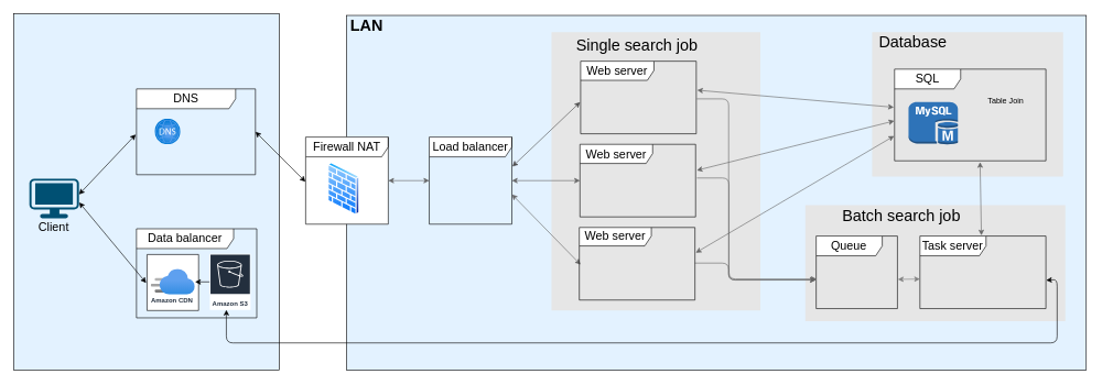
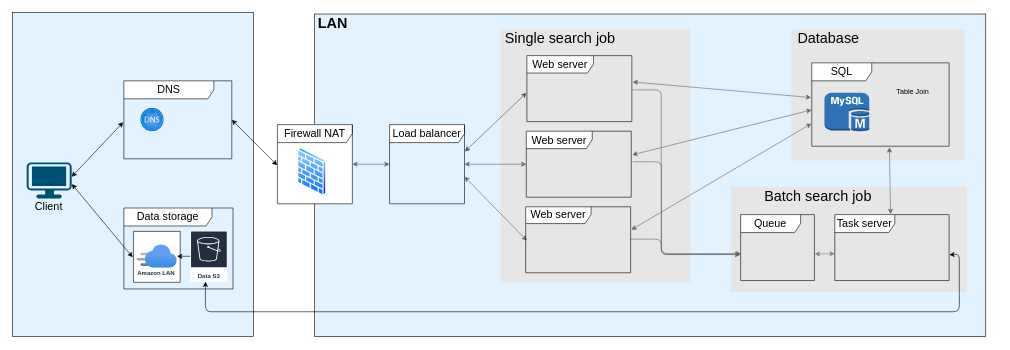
  <mxCell id="0" />
  <mxCell id="1" value="web localtion" style="" parent="0" />
  <mxCell id="2" value="" style="group" parent="1" vertex="1" connectable="0"><mxGeometry x="522" y="21" width="1140" height="538" as="geometry" /></mxCell>
  <mxCell id="3" value="" style="whiteSpace=wrap;html=1;shadow=0;fillColor=#E3F2FF;" parent="2" vertex="1"><mxGeometry x="2" y="1.596" width="1119.093" height="538" as="geometry" /></mxCell>
  <mxCell id="4" value="&lt;font style=&quot;font-size: 24px;&quot; color=&quot;#000000&quot;&gt;&lt;b&gt;LAN&lt;/b&gt;&lt;/font&gt;" style="text;strokeColor=none;align=center;fillColor=none;html=1;verticalAlign=middle;whiteSpace=wrap;rounded=0;shadow=0;" parent="2" vertex="1"><mxGeometry y="2.815" width="64.528" height="28.116" as="geometry" /></mxCell>
  <mxCell id="5" value="" style="verticalLabelPosition=bottom;verticalAlign=top;html=1;shape=mxgraph.basic.rect;fillColor2=none;strokeWidth=1;size=20;indent=5;shadow=0;fontSize=18;fontColor=#000000;fillColor=#E6E6E6;strokeColor=none;" parent="2" vertex="1"><mxGeometry x="695.999" y="289" width="393.401" height="176" as="geometry" /></mxCell>
  <mxCell id="6" value="&lt;font style=&quot;font-size: 24px;&quot;&gt;Batch search job&lt;/font&gt;" style="text;strokeColor=none;align=center;fillColor=none;html=1;verticalAlign=middle;whiteSpace=wrap;rounded=0;shadow=0;fontSize=18;fontColor=#000000;" parent="2" vertex="1"><mxGeometry x="747.942" y="291" width="186.501" height="30" as="geometry" /></mxCell>
  <mxCell id="7" value="&lt;font style=&quot;font-size: 18px;&quot;&gt;Queue&lt;/font&gt;" style="shape=umlFrame;whiteSpace=wrap;html=1;width=100;height=30;gradientColor=none;strokeColor=#000000;container=0;" parent="2" vertex="1"><mxGeometry x="712.4" y="336" width="123" height="110" as="geometry" /></mxCell>
  <mxCell id="8" value="" style="shape=image;verticalLabelPosition=bottom;labelBackgroundColor=default;verticalAlign=top;aspect=fixed;imageAspect=0;image=https://2.bp.blogspot.com/-Zde2Cdmd4WI/UPotYc2kPYI/AAAAAAAAAsE/QaMMH3_iNwE/s400/redis318x260_1.png;" parent="2" vertex="1"><mxGeometry x="731.4" y="369.76" width="79.37" height="67" as="geometry" /></mxCell>
  <mxCell id="9" value="&lt;font style=&quot;font-size: 18px;&quot;&gt;Task server&lt;/font&gt;" style="shape=umlFrame;whiteSpace=wrap;html=1;width=100;height=30;gradientColor=none;strokeColor=#000000;container=0;" parent="2" vertex="1"><mxGeometry x="869.4" y="336" width="190.6" height="110" as="geometry" /></mxCell>
  <mxCell id="10" value="" style="shape=image;verticalLabelPosition=bottom;labelBackgroundColor=default;verticalAlign=top;aspect=fixed;imageAspect=0;image=https://4.bp.blogspot.com/-ou-a_Aa1t7A/W6IhNc3Q0gI/AAAAAAAAD6Y/pwh44arKiuM_NBqB1H7Pz4-7QhUxAgZkACLcBGAs/s1600/spring-boot-logo.png;container=0;" parent="2" vertex="1"><mxGeometry x="889.398" y="369.0" width="134.313" height="70.513" as="geometry" /></mxCell>
  <mxCell id="11" style="html=1;strokeColor=#808080;fontSize=18;fontColor=none;startArrow=classic;startFill=1;exitX=1.005;exitY=0.515;exitDx=0;exitDy=0;exitPerimeter=0;" parent="2" edge="1"><mxGeometry relative="1" as="geometry"><mxPoint x="836.015" y="401.65" as="sourcePoint" /><mxPoint x="869.4" y="401.194" as="targetPoint" /></mxGeometry></mxCell>
  <mxCell id="12" value="" style="whiteSpace=wrap;html=1;shadow=0;fillColor=#E3F2FF;" parent="1" vertex="1"><mxGeometry x="20" y="20" width="402" height="540" as="geometry" /></mxCell>
  <mxCell id="13" value="group" parent="0" />
  <mxCell id="14" value="" style="group;fillColor=#FFFFFF;" parent="13" vertex="1" connectable="0"><mxGeometry x="462" y="207" width="125" height="132" as="geometry" /></mxCell>
  <mxCell id="15" value="&lt;font style=&quot;font-size: 18px;&quot;&gt;Firewall NAT&lt;/font&gt;" style="shape=umlFrame;whiteSpace=wrap;html=1;strokeColor=#000000;fillColor=default;gradientColor=none;width=150;height=30;" parent="14" vertex="1"><mxGeometry width="125" height="132" as="geometry" /></mxCell>
  <mxCell id="16" value="" style="image;aspect=fixed;perimeter=ellipsePerimeter;html=1;align=center;shadow=0;dashed=0;spacingTop=3;image=img/lib/active_directory/firewall.svg;" parent="14" vertex="1"><mxGeometry x="33" y="38" width="49.41" height="81" as="geometry" /></mxCell>
  <mxCell id="17" value="" style="verticalLabelPosition=bottom;verticalAlign=top;html=1;shape=mxgraph.basic.rect;fillColor2=none;strokeWidth=1;size=20;indent=5;shadow=0;fontSize=18;fontColor=#000000;fillColor=#E6E6E6;strokeColor=none;" parent="13" vertex="1"><mxGeometry x="834" y="48" width="316" height="422" as="geometry" /></mxCell>
- <mxCell id="18" value="&lt;font style=&quot;font-size: 24px;&quot;&gt;Single search job&lt;/font&gt;" style="text;strokeColor=none;align=center;fillColor=none;html=1;verticalAlign=middle;whiteSpace=wrap;rounded=0;shadow=0;fontSize=18;fontColor=#000000;" parent="13" vertex="1"><mxGeometry x="864" y="54" width="199" height="30" as="geometry" /></mxCell>
+ <mxCell id="18" value="&lt;font style=&quot;font-size: 24px;&quot;&gt;Single search job&lt;/font&gt;" style="text;strokeColor=none;align=center;fillColor=none;html=1;verticalAlign=middle;whiteSpace=wrap;rounded=0;shadow=0;fontSize=18;fontColor=#000000;" parent="13" vertex="1"><mxGeometry x="834" y="49" width="199" height="30" as="geometry" /></mxCell>
  <mxCell id="19" value="" style="group" parent="13" vertex="1" connectable="0"><mxGeometry x="1323" y="54" width="289" height="219" as="geometry" /></mxCell>
  <mxCell id="20" value="" style="verticalLabelPosition=bottom;verticalAlign=top;html=1;shape=mxgraph.basic.rect;fillColor2=none;strokeWidth=1;size=20;indent=5;shadow=0;fontSize=18;fontColor=#000000;fillColor=#E6E6E6;strokeColor=none;gradientColor=none;perimeterSpacing=5;" parent="19" vertex="1"><mxGeometry x="-3.945" y="-6" width="289" height="219" as="geometry" /></mxCell>
  <mxCell id="21" value="&lt;font style=&quot;font-size: 24px;&quot;&gt;Database&lt;/font&gt;" style="text;strokeColor=none;align=center;fillColor=none;html=1;verticalAlign=middle;whiteSpace=wrap;rounded=0;shadow=0;fontSize=18;fontColor=#000000;" parent="19" vertex="1"><mxGeometry x="-4.93" y="-5" width="125.93" height="30.28" as="geometry" /></mxCell>
  <mxCell id="22" style="edgeStyle=none;rounded=0;orthogonalLoop=1;jettySize=auto;html=1;strokeColor=#666666;startArrow=classic;startFill=1;" parent="13" source="15" target="39" edge="1"><mxGeometry relative="1" as="geometry" /></mxCell>
  <mxCell id="23" style="html=1;entryX=-0.017;entryY=0.508;entryDx=0;entryDy=0;strokeColor=#000000;fontSize=18;fontColor=none;startArrow=classic;startFill=1;entryPerimeter=0;exitX=1.004;exitY=0.601;exitDx=0;exitDy=0;exitPerimeter=0;" parent="13" source="30" target="55" edge="1"><mxGeometry relative="1" as="geometry"><mxPoint x="135" y="288" as="sourcePoint" /><mxPoint x="215" y="213" as="targetPoint" /></mxGeometry></mxCell>
  <mxCell id="24" style="edgeStyle=none;rounded=0;orthogonalLoop=1;jettySize=auto;html=1;startArrow=classic;startFill=1;strokeColor=#666666;exitX=1.01;exitY=0.358;exitDx=0;exitDy=0;exitPerimeter=0;entryX=-0.002;entryY=0.565;entryDx=0;entryDy=0;entryPerimeter=0;" parent="13" source="48" target="62" edge="1"><mxGeometry relative="1" as="geometry"><mxPoint x="1056" y="280" as="sourcePoint" /><mxPoint x="1356" y="182" as="targetPoint" /></mxGeometry></mxCell>
  <mxCell id="25" style="edgeStyle=none;rounded=0;orthogonalLoop=1;jettySize=auto;html=1;startArrow=classic;startFill=1;strokeColor=#666666;exitX=1.007;exitY=0.348;exitDx=0;exitDy=0;exitPerimeter=0;entryX=-0.003;entryY=0.729;entryDx=0;entryDy=0;entryPerimeter=0;" parent="13" source="51" target="62" edge="1"><mxGeometry relative="1" as="geometry"><mxPoint x="1064" y="267" as="sourcePoint" /><mxPoint x="1352" y="206" as="targetPoint" /></mxGeometry></mxCell>
  <mxCell id="26" style="edgeStyle=none;rounded=0;orthogonalLoop=1;jettySize=auto;html=1;entryX=0.488;entryY=-0.009;entryDx=0;entryDy=0;entryPerimeter=0;strokeColor=#666666;startArrow=classic;startFill=1;exitX=0.565;exitY=1.014;exitDx=0;exitDy=0;exitPerimeter=0;" parent="13" source="62" target="9" edge="1"><mxGeometry relative="1" as="geometry"><mxPoint x="1482" y="246" as="sourcePoint" /></mxGeometry></mxCell>
  <mxCell id="27" value="server" parent="0" />
  <mxCell id="28" style="edgeStyle=orthogonalEdgeStyle;html=1;shadow=0;strokeColor=#666666;fontSize=24;fontColor=#000000;fillColor=#FF0000;entryX=-0.004;entryY=0.604;entryDx=0;entryDy=0;entryPerimeter=0;" parent="27" target="7" edge="1"><mxGeometry relative="1" as="geometry"><mxPoint x="1051" y="398" as="sourcePoint" /><mxPoint x="1184.655" y="575.2" as="targetPoint" /><Array as="points"><mxPoint x="1051" y="398" /><mxPoint x="1102" y="398" /><mxPoint x="1102" y="423" /><mxPoint x="1234" y="423" /></Array></mxGeometry></mxCell>
  <mxCell id="29" style="edgeStyle=orthogonalEdgeStyle;html=1;shadow=0;strokeColor=#666666;fontSize=24;fontColor=#000000;fillColor=#FF0000;exitX=1.005;exitY=0.519;exitDx=0;exitDy=0;exitPerimeter=0;entryX=-0.006;entryY=0.606;entryDx=0;entryDy=0;entryPerimeter=0;" parent="27" source="45" target="7" edge="1"><mxGeometry relative="1" as="geometry"><mxPoint x="1107.995" y="148.66" as="sourcePoint" /><mxPoint x="1519.645" y="565.86" as="targetPoint" /><Array as="points"><mxPoint x="1102" y="149" /><mxPoint x="1102" y="423" /></Array></mxGeometry></mxCell>
  <mxCell id="30" value="" style="points=[[0.03,0.03,0],[0.5,0,0],[0.97,0.03,0],[1,0.4,0],[0.97,0.745,0],[0.5,1,0],[0.03,0.745,0],[0,0.4,0]];verticalLabelPosition=bottom;sketch=0;html=1;verticalAlign=top;aspect=fixed;align=center;pointerEvents=1;shape=mxgraph.cisco19.workstation;fillColor=#005073;strokeColor=none;" parent="27" vertex="1"><mxGeometry x="44" y="270" width="75" height="60" as="geometry" /></mxCell>
  <mxCell id="31" value="&lt;font style=&quot;font-size: 18px;&quot;&gt;Client&lt;/font&gt;" style="text;html=1;strokeColor=none;fillColor=none;align=center;verticalAlign=middle;whiteSpace=wrap;rounded=0;fontColor=none;" parent="27" vertex="1"><mxGeometry x="51" y="329" width="60" height="30" as="geometry" /></mxCell>
  <mxCell id="32" style="html=1;entryX=-0.006;entryY=0.531;entryDx=0;entryDy=0;strokeColor=#000000;fontSize=18;fontColor=none;startArrow=classic;startFill=1;entryPerimeter=0;exitX=1;exitY=0.4;exitDx=0;exitDy=0;exitPerimeter=0;" parent="27" source="30" target="34" edge="1"><mxGeometry relative="1" as="geometry"><mxPoint x="60" y="304.496" as="sourcePoint" /><mxPoint x="235" y="305.32" as="targetPoint" /></mxGeometry></mxCell>
  <mxCell id="33" value="" style="group" parent="27" vertex="1" connectable="0"><mxGeometry x="206" y="134" width="180" height="130" as="geometry" /></mxCell>
  <mxCell id="34" value="&lt;font style=&quot;font-size: 18px;&quot;&gt;DNS&lt;/font&gt;" style="shape=umlFrame;whiteSpace=wrap;html=1;strokeColor=#000000;fillColor=default;gradientColor=none;width=150;height=30;" parent="33" vertex="1"><mxGeometry width="180" height="130" as="geometry" /></mxCell>
  <mxCell id="35" value="" style="aspect=fixed;html=1;points=[];align=center;image;fontSize=12;image=img/lib/azure2/networking/DNS_Zones.svg;" parent="33" vertex="1"><mxGeometry x="28" y="45.5" width="39" height="39" as="geometry" /></mxCell>
  <mxCell id="36" value="" style="shape=image;verticalLabelPosition=bottom;labelBackgroundColor=default;verticalAlign=top;aspect=fixed;imageAspect=0;image=https://upload.wikimedia.org/wikipedia/zh/thumb/a/a2/Cloudflare_logo.svg/1200px-Cloudflare_logo.svg.png;" parent="33" vertex="1"><mxGeometry x="16" y="62" width="152.77" height="52" as="geometry" /></mxCell>
  <mxCell id="37" style="html=1;strokeColor=#000000;fontSize=18;fontColor=none;startArrow=classic;startFill=1;exitX=1;exitY=0.5;exitDx=0;exitDy=0;exitPerimeter=0;entryX=-0.003;entryY=0.513;entryDx=0;entryDy=0;entryPerimeter=0;" parent="27" source="34" target="15" edge="1"><mxGeometry relative="1" as="geometry"><mxPoint x="590" y="237.466" as="sourcePoint" /><mxPoint x="458" y="274" as="targetPoint" /></mxGeometry></mxCell>
  <mxCell id="38" value="" style="group" parent="27" vertex="1" connectable="0"><mxGeometry x="649" y="207" width="125" height="132" as="geometry" /></mxCell>
  <mxCell id="39" value="&lt;font style=&quot;font-size: 18px;&quot;&gt;Load balancer&lt;/font&gt;" style="shape=umlFrame;whiteSpace=wrap;html=1;strokeColor=#000000;fillColor=default;gradientColor=none;width=150;height=30;" parent="38" vertex="1"><mxGeometry width="125" height="132" as="geometry" /></mxCell>
  <mxCell id="40" value="" style="shape=image;verticalLabelPosition=bottom;labelBackgroundColor=default;verticalAlign=top;aspect=fixed;imageAspect=0;image=https://quiksite.com/wp-content/uploads/2016/09/Nginx-Logo-02.png;" parent="38" vertex="1"><mxGeometry x="15" y="34" width="92" height="92" as="geometry" /></mxCell>
  <mxCell id="41" style="html=1;strokeColor=#4D4D4D;fontSize=18;fontColor=none;startArrow=classic;startFill=1;entryX=-0.004;entryY=0.564;entryDx=0;entryDy=0;entryPerimeter=0;exitX=1.006;exitY=0.339;exitDx=0;exitDy=0;exitPerimeter=0;" parent="27" source="39" target="45" edge="1"><mxGeometry relative="1" as="geometry"><mxPoint x="911" y="307" as="sourcePoint" /><mxPoint x="1068" y="307.715" as="targetPoint" /></mxGeometry></mxCell>
  <mxCell id="42" style="html=1;strokeColor=#666666;fontSize=18;fontColor=none;startArrow=classic;startFill=1;edgeStyle=orthogonalEdgeStyle;fillColor=#666666;" parent="27" source="39" target="48" edge="1"><mxGeometry relative="1" as="geometry"><mxPoint x="805" y="179.794" as="sourcePoint" /><mxPoint x="869" y="299" as="targetPoint" /></mxGeometry></mxCell>
  <mxCell id="43" style="html=1;strokeColor=#666666;fontSize=18;fontColor=none;startArrow=classic;startFill=1;exitX=1;exitY=0.658;exitDx=0;exitDy=0;exitPerimeter=0;entryX=0.011;entryY=0.512;entryDx=0;entryDy=0;entryPerimeter=0;" parent="27" source="39" target="51" edge="1"><mxGeometry relative="1" as="geometry"><mxPoint x="798" y="348" as="sourcePoint" /><mxPoint x="866.284" y="451.36" as="targetPoint" /></mxGeometry></mxCell>
  <mxCell id="44" value="" style="group" parent="27" vertex="1" connectable="0"><mxGeometry x="878" y="92" width="175" height="110" as="geometry" /></mxCell>
  <mxCell id="45" value="&lt;font style=&quot;font-size: 18px;&quot;&gt;Web server&lt;/font&gt;" style="shape=umlFrame;whiteSpace=wrap;html=1;width=111;height=29;gradientColor=none;strokeColor=#000000;container=0;" parent="44" vertex="1"><mxGeometry width="175" height="110.0" as="geometry" /></mxCell>
  <mxCell id="46" value="" style="shape=image;verticalLabelPosition=bottom;labelBackgroundColor=default;verticalAlign=top;aspect=fixed;imageAspect=0;image=https://4.bp.blogspot.com/-ou-a_Aa1t7A/W6IhNc3Q0gI/AAAAAAAAD6Y/pwh44arKiuM_NBqB1H7Pz4-7QhUxAgZkACLcBGAs/s1600/spring-boot-logo.png;container=0;" parent="44" vertex="1"><mxGeometry x="9.375" y="26.09" width="134.313" height="70.513" as="geometry" /></mxCell>
  <mxCell id="47" value="" style="group" parent="27" vertex="1" connectable="0"><mxGeometry x="877" y="218" width="175" height="110" as="geometry" /></mxCell>
  <mxCell id="48" value="&lt;font style=&quot;font-size: 18px;&quot;&gt;Web server&lt;/font&gt;" style="shape=umlFrame;whiteSpace=wrap;html=1;width=110;height=29;gradientColor=none;strokeColor=#000000;container=0;" parent="47" vertex="1"><mxGeometry width="175" height="110.0" as="geometry" /></mxCell>
  <mxCell id="49" value="" style="shape=image;verticalLabelPosition=bottom;labelBackgroundColor=default;verticalAlign=top;aspect=fixed;imageAspect=0;image=https://4.bp.blogspot.com/-ou-a_Aa1t7A/W6IhNc3Q0gI/AAAAAAAAD6Y/pwh44arKiuM_NBqB1H7Pz4-7QhUxAgZkACLcBGAs/s1600/spring-boot-logo.png;container=0;" parent="47" vertex="1"><mxGeometry x="9.375" y="26.09" width="134.313" height="70.513" as="geometry" /></mxCell>
  <mxCell id="50" value="" style="group" parent="27" vertex="1" connectable="0"><mxGeometry x="876" y="344" width="175" height="110" as="geometry" /></mxCell>
  <mxCell id="51" value="&lt;font style=&quot;font-size: 18px;&quot;&gt;Web server&lt;/font&gt;" style="shape=umlFrame;whiteSpace=wrap;html=1;width=109;height=28;gradientColor=none;strokeColor=#000000;container=0;" parent="50" vertex="1"><mxGeometry width="175" height="110.0" as="geometry" /></mxCell>
  <mxCell id="52" value="" style="shape=image;verticalLabelPosition=bottom;labelBackgroundColor=default;verticalAlign=top;aspect=fixed;imageAspect=0;image=https://4.bp.blogspot.com/-ou-a_Aa1t7A/W6IhNc3Q0gI/AAAAAAAAD6Y/pwh44arKiuM_NBqB1H7Pz4-7QhUxAgZkACLcBGAs/s1600/spring-boot-logo.png;container=0;" parent="50" vertex="1"><mxGeometry x="9.375" y="26.09" width="134.313" height="70.513" as="geometry" /></mxCell>
  <mxCell id="53" style="html=1;strokeColor=#000000;fontSize=18;fontColor=none;startArrow=classic;startFill=1;exitX=1.002;exitY=0.609;exitDx=0;exitDy=0;exitPerimeter=0;edgeStyle=orthogonalEdgeStyle;" parent="27" source="9" target="60" edge="1"><mxGeometry relative="1" as="geometry"><mxPoint x="1125.995" y="753.46" as="sourcePoint" /><mxPoint x="1301" y="876" as="targetPoint" /><Array as="points"><mxPoint x="1599" y="423" /><mxPoint x="1599" y="519" /><mxPoint x="342" y="519" /></Array></mxGeometry></mxCell>
  <mxCell id="54" value="" style="group" parent="27" vertex="1" connectable="0"><mxGeometry x="206" y="346" width="182" height="135" as="geometry" /></mxCell>
  <mxCell id="55" value="" style="verticalLabelPosition=bottom;verticalAlign=top;html=1;shape=mxgraph.basic.rect;fillColor2=none;strokeWidth=1;size=20;indent=5;shadow=0;fontSize=24;fontColor=#000000;fillColor=#FFFFFF;" parent="54" vertex="1"><mxGeometry x="16" y="39.005" width="78" height="84.919" as="geometry" /></mxCell>
- <mxCell id="56" value="&lt;font style=&quot;font-size: 18px;&quot;&gt;Data balancer&lt;/font&gt;" style="shape=umlFrame;whiteSpace=wrap;html=1;width=147;height=30;gradientColor=none;strokeColor=#000000;container=0;" parent="54" vertex="1"><mxGeometry width="182" height="135" as="geometry" /></mxCell>
+ <mxCell id="56" value="&lt;font style=&quot;font-size: 18px;&quot;&gt;Data storage&lt;/font&gt;" style="shape=umlFrame;whiteSpace=wrap;html=1;width=147;height=30;gradientColor=none;strokeColor=#000000;container=0;" parent="54" vertex="1"><mxGeometry width="182" height="135" as="geometry" /></mxCell>
  <mxCell id="57" style="edgeStyle=none;rounded=0;orthogonalLoop=1;jettySize=auto;html=1;startArrow=classic;startFill=1;endArrow=none;endFill=0;" parent="54" source="58" target="60" edge="1"><mxGeometry relative="1" as="geometry" /></mxCell>
  <mxCell id="58" value="" style="aspect=fixed;html=1;points=[];align=center;image;fontSize=12;image=img/lib/azure2/app_services/CDN_Profiles.svg;shadow=0;fontColor=#000000;fillColor=#E6E6E6;" parent="54" vertex="1"><mxGeometry x="22.0" y="60.996" width="66.72" height="39.25" as="geometry" /></mxCell>
- <mxCell id="59" value="&lt;span style=&quot;color: rgb(35, 47, 62); font-weight: 700;&quot;&gt;&lt;font style=&quot;font-size: 10px;&quot;&gt;Amazon CDN&lt;/font&gt;&lt;/span&gt;" style="text;strokeColor=none;align=center;fillColor=none;html=1;verticalAlign=middle;whiteSpace=wrap;rounded=0;shadow=0;fontSize=24;fontColor=#000000;" parent="54" vertex="1"><mxGeometry x="18" y="96.706" width="72" height="16.331" as="geometry" /></mxCell>
- <mxCell id="60" value="Amazon S3" style="sketch=0;outlineConnect=0;fontColor=#232F3E;gradientColor=none;strokeColor=#ffffff;fillColor=#232F3E;dashed=0;verticalLabelPosition=middle;verticalAlign=bottom;align=center;html=1;whiteSpace=wrap;fontSize=10;fontStyle=1;spacing=3;shape=mxgraph.aws4.productIcon;prIcon=mxgraph.aws4.s3;shadow=0;" parent="54" vertex="1"><mxGeometry x="111" y="37.996" width="61.63" height="84.919" as="geometry" /></mxCell>
+ <mxCell id="59" value="&lt;span style=&quot;color: rgb(35, 47, 62); font-weight: 700;&quot;&gt;&lt;font style=&quot;font-size: 10px;&quot;&gt;Amazon LAN&lt;/font&gt;&lt;/span&gt;" style="text;strokeColor=none;align=center;fillColor=none;html=1;verticalAlign=middle;whiteSpace=wrap;rounded=0;shadow=0;fontSize=24;fontColor=#000000;" parent="54" vertex="1"><mxGeometry x="18" y="96.706" width="72" height="16.331" as="geometry" /></mxCell>
+ <mxCell id="60" value="Data S3" style="sketch=0;outlineConnect=0;fontColor=#232F3E;gradientColor=none;strokeColor=#ffffff;fillColor=#232F3E;dashed=0;verticalLabelPosition=middle;verticalAlign=bottom;align=center;html=1;whiteSpace=wrap;fontSize=10;fontStyle=1;spacing=3;shape=mxgraph.aws4.productIcon;prIcon=mxgraph.aws4.s3;shadow=0;" parent="54" vertex="1"><mxGeometry x="111" y="37.996" width="61.63" height="84.919" as="geometry" /></mxCell>
  <mxCell id="61" value="" style="group" parent="27" vertex="1" connectable="0"><mxGeometry x="1353" y="104" width="229" height="139" as="geometry" /></mxCell>
  <mxCell id="62" value="&lt;font style=&quot;font-size: 18px;&quot;&gt;SQL&lt;/font&gt;" style="shape=umlFrame;whiteSpace=wrap;html=1;width=100;height=30;gradientColor=none;strokeColor=#000000;" parent="61" vertex="1"><mxGeometry width="229.0" height="139" as="geometry" /></mxCell>
  <mxCell id="63" value="" style="outlineConnect=0;dashed=0;verticalLabelPosition=bottom;verticalAlign=top;align=center;html=1;shape=mxgraph.aws3.mysql_db_instance;fillColor=#2E73B8;gradientColor=none;strokeColor=#000000;" parent="61" vertex="1"><mxGeometry x="21.158" y="49.75" width="74.674" height="64.5" as="geometry" /></mxCell>
  <mxCell id="64" value="" style="shape=image;verticalLabelPosition=bottom;labelBackgroundColor=default;verticalAlign=top;aspect=fixed;imageAspect=0;image=https://static.thenounproject.com/png/60035-200.png;" parent="61" vertex="1"><mxGeometry x="123.212" y="61" width="69.232" height="69.232" as="geometry" /></mxCell>
  <mxCell id="65" value="Table Join" style="text;html=1;strokeColor=none;fillColor=none;align=center;verticalAlign=middle;whiteSpace=wrap;rounded=0;fontColor=none;" parent="61" vertex="1"><mxGeometry x="130.518" y="34" width="74.674" height="30" as="geometry" /></mxCell>
  <mxCell id="66" style="edgeStyle=orthogonalEdgeStyle;html=1;shadow=0;strokeColor=#666666;fontSize=24;fontColor=#000000;fillColor=#FF0000;entryX=-0.006;entryY=0.61;entryDx=0;entryDy=0;entryPerimeter=0;exitX=1.003;exitY=0.482;exitDx=0;exitDy=0;exitPerimeter=0;" parent="27" edge="1"><mxGeometry relative="1" as="geometry"><mxPoint x="1053.995" y="269.02" as="sourcePoint" /><mxPoint x="1235.132" y="422.1" as="targetPoint" /><Array as="points"><mxPoint x="1102.47" y="269" /><mxPoint x="1102.47" y="423" /><mxPoint x="1235.47" y="423" /></Array></mxGeometry></mxCell>
  <mxCell id="67" style="edgeStyle=none;rounded=0;orthogonalLoop=1;jettySize=auto;html=1;startArrow=classic;startFill=1;strokeColor=#666666;exitX=1.008;exitY=0.399;exitDx=0;exitDy=0;exitPerimeter=0;entryX=-0.005;entryY=0.416;entryDx=0;entryDy=0;entryPerimeter=0;" parent="27" source="45" target="62" edge="1"><mxGeometry relative="1" as="geometry"><mxPoint x="1054" y="160" as="sourcePoint" /><mxPoint x="1351" y="161" as="targetPoint" /></mxGeometry></mxCell>
  <mxCell id="68" value="arrow" parent="0" />
